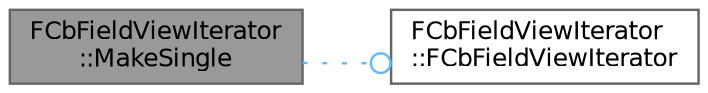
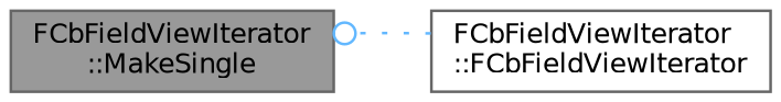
  digraph {
    rankdir=LR
    node [fontname=Helvetica fontsize=10 shape=box style=filled]
    n1 [color=gray40 fillcolor=grey60 fontcolor=black height=0.2 label="FCbFieldViewIterator\l::MakeSingle" width=0.4]
    n2 [color=grey40 fillcolor=white height=0.2 label="FCbFieldViewIterator\l::FCbFieldViewIterator" width=0.4]
-   n1 -> n2 [color=steelblue1 fontname=Helvetica fontsize=10 labelfontname=Helvetica labelfontsize=10 style=dotted arrowhead=odot]
+   n2 -> n1 [color=steelblue1 fontname=Helvetica fontsize=10 labelfontname=Helvetica labelfontsize=10 style=dotted arrowhead=odot]
  }
